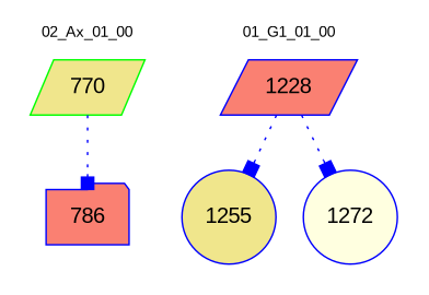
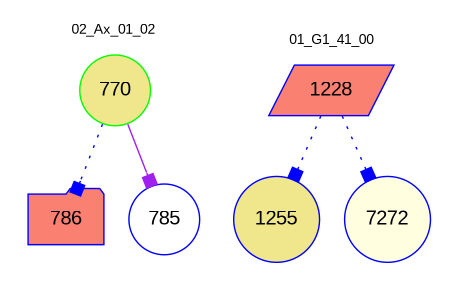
  digraph {
    fontname="Liberation Sans"
    node [color=blue fillcolor=khaki fontname="Liberation Sans" shape=circle style=filled]
    edge [arrowhead=box color=blue fontname="Liberation Sans" style=dotted]
-   n1 [color=green label=770 shape=parallelogram]
+   n1 [color=green label=770]
    n2 [fillcolor=salmon label=786 shape=folder]
+   n3 [fillcolor=white label=785]
    n4 [fillcolor=salmon label=1228 shape=parallelogram]
    n5 [label=1255]
-   n6 [fillcolor=lightyellow label=1272]
+   n6 [fillcolor=lightyellow label=7272]
    subgraph cluster_1 {
      color=white
      fontsize=10
-     label="02_Ax_01_00"
+     label="02_Ax_01_02"
      n1
      n2
+     n3
    }
    subgraph cluster_2 {
      color=white
      fontsize=10
-     label="01_G1_01_00"
+     label="01_G1_41_00"
      n4
      n5
      n6
    }
    n1 -> n2
+   n1 -> n3 [color=purple style=solid]
    n4 -> n5
    n4 -> n6
  }
